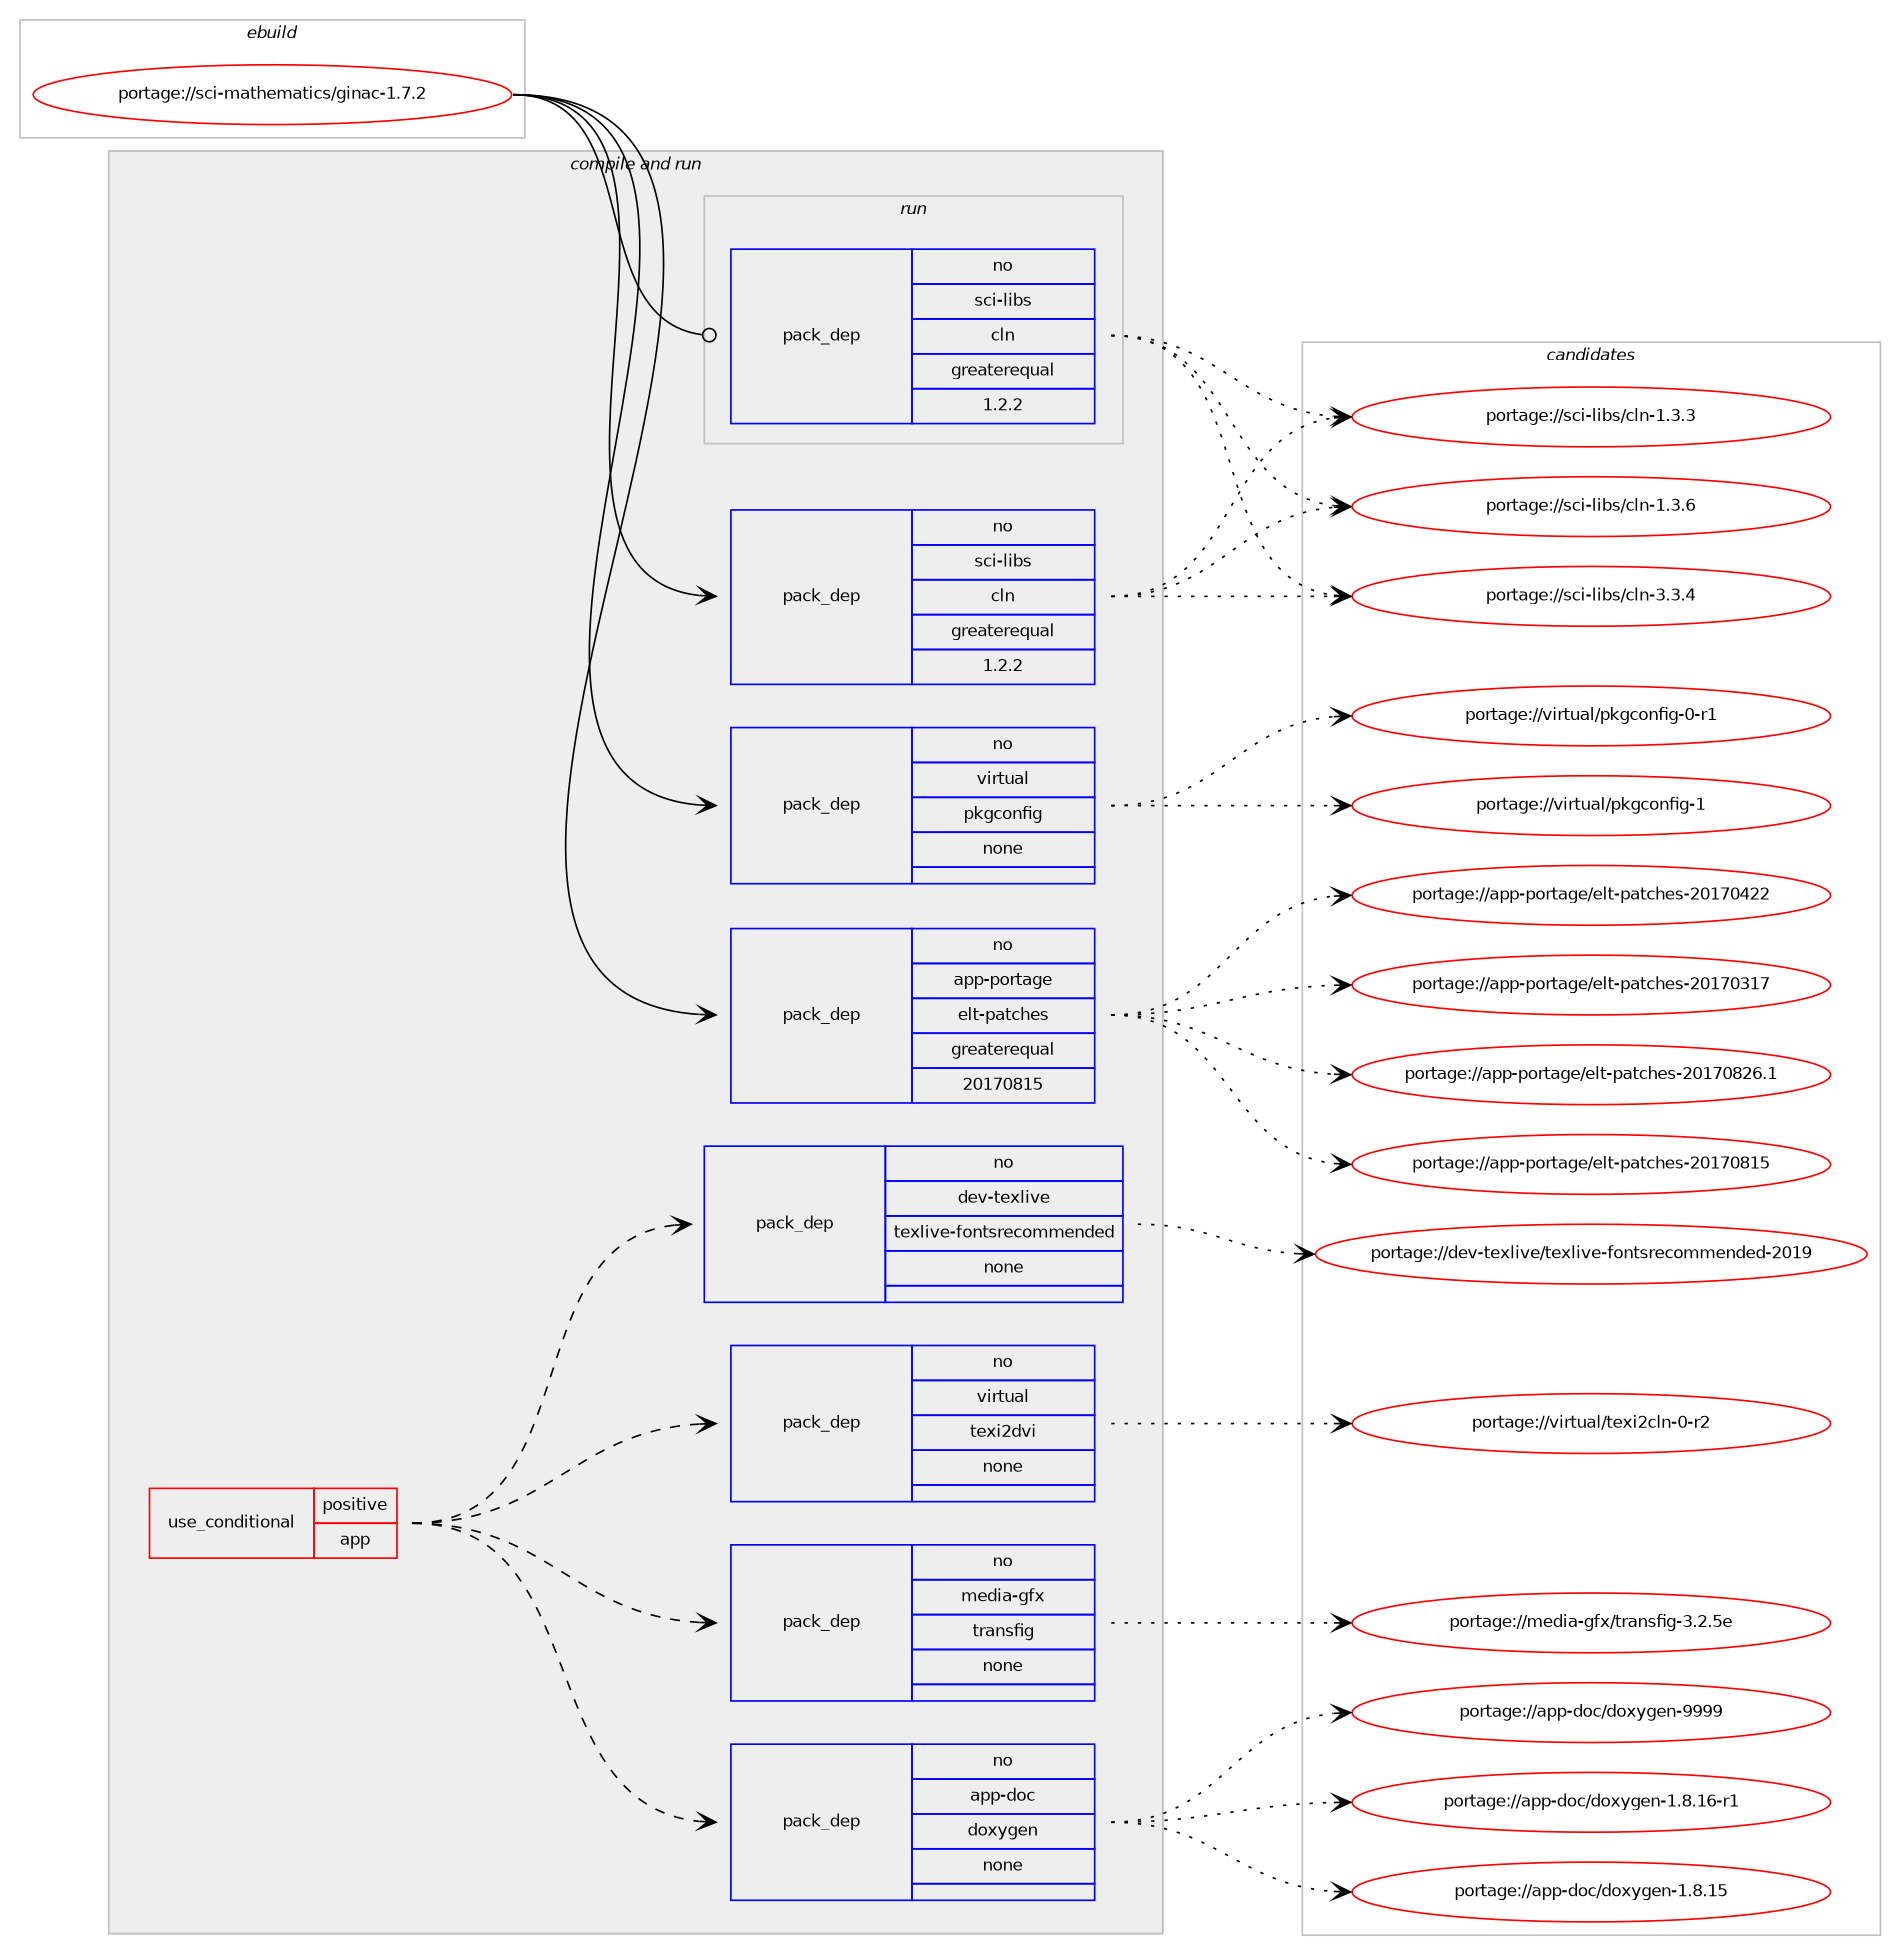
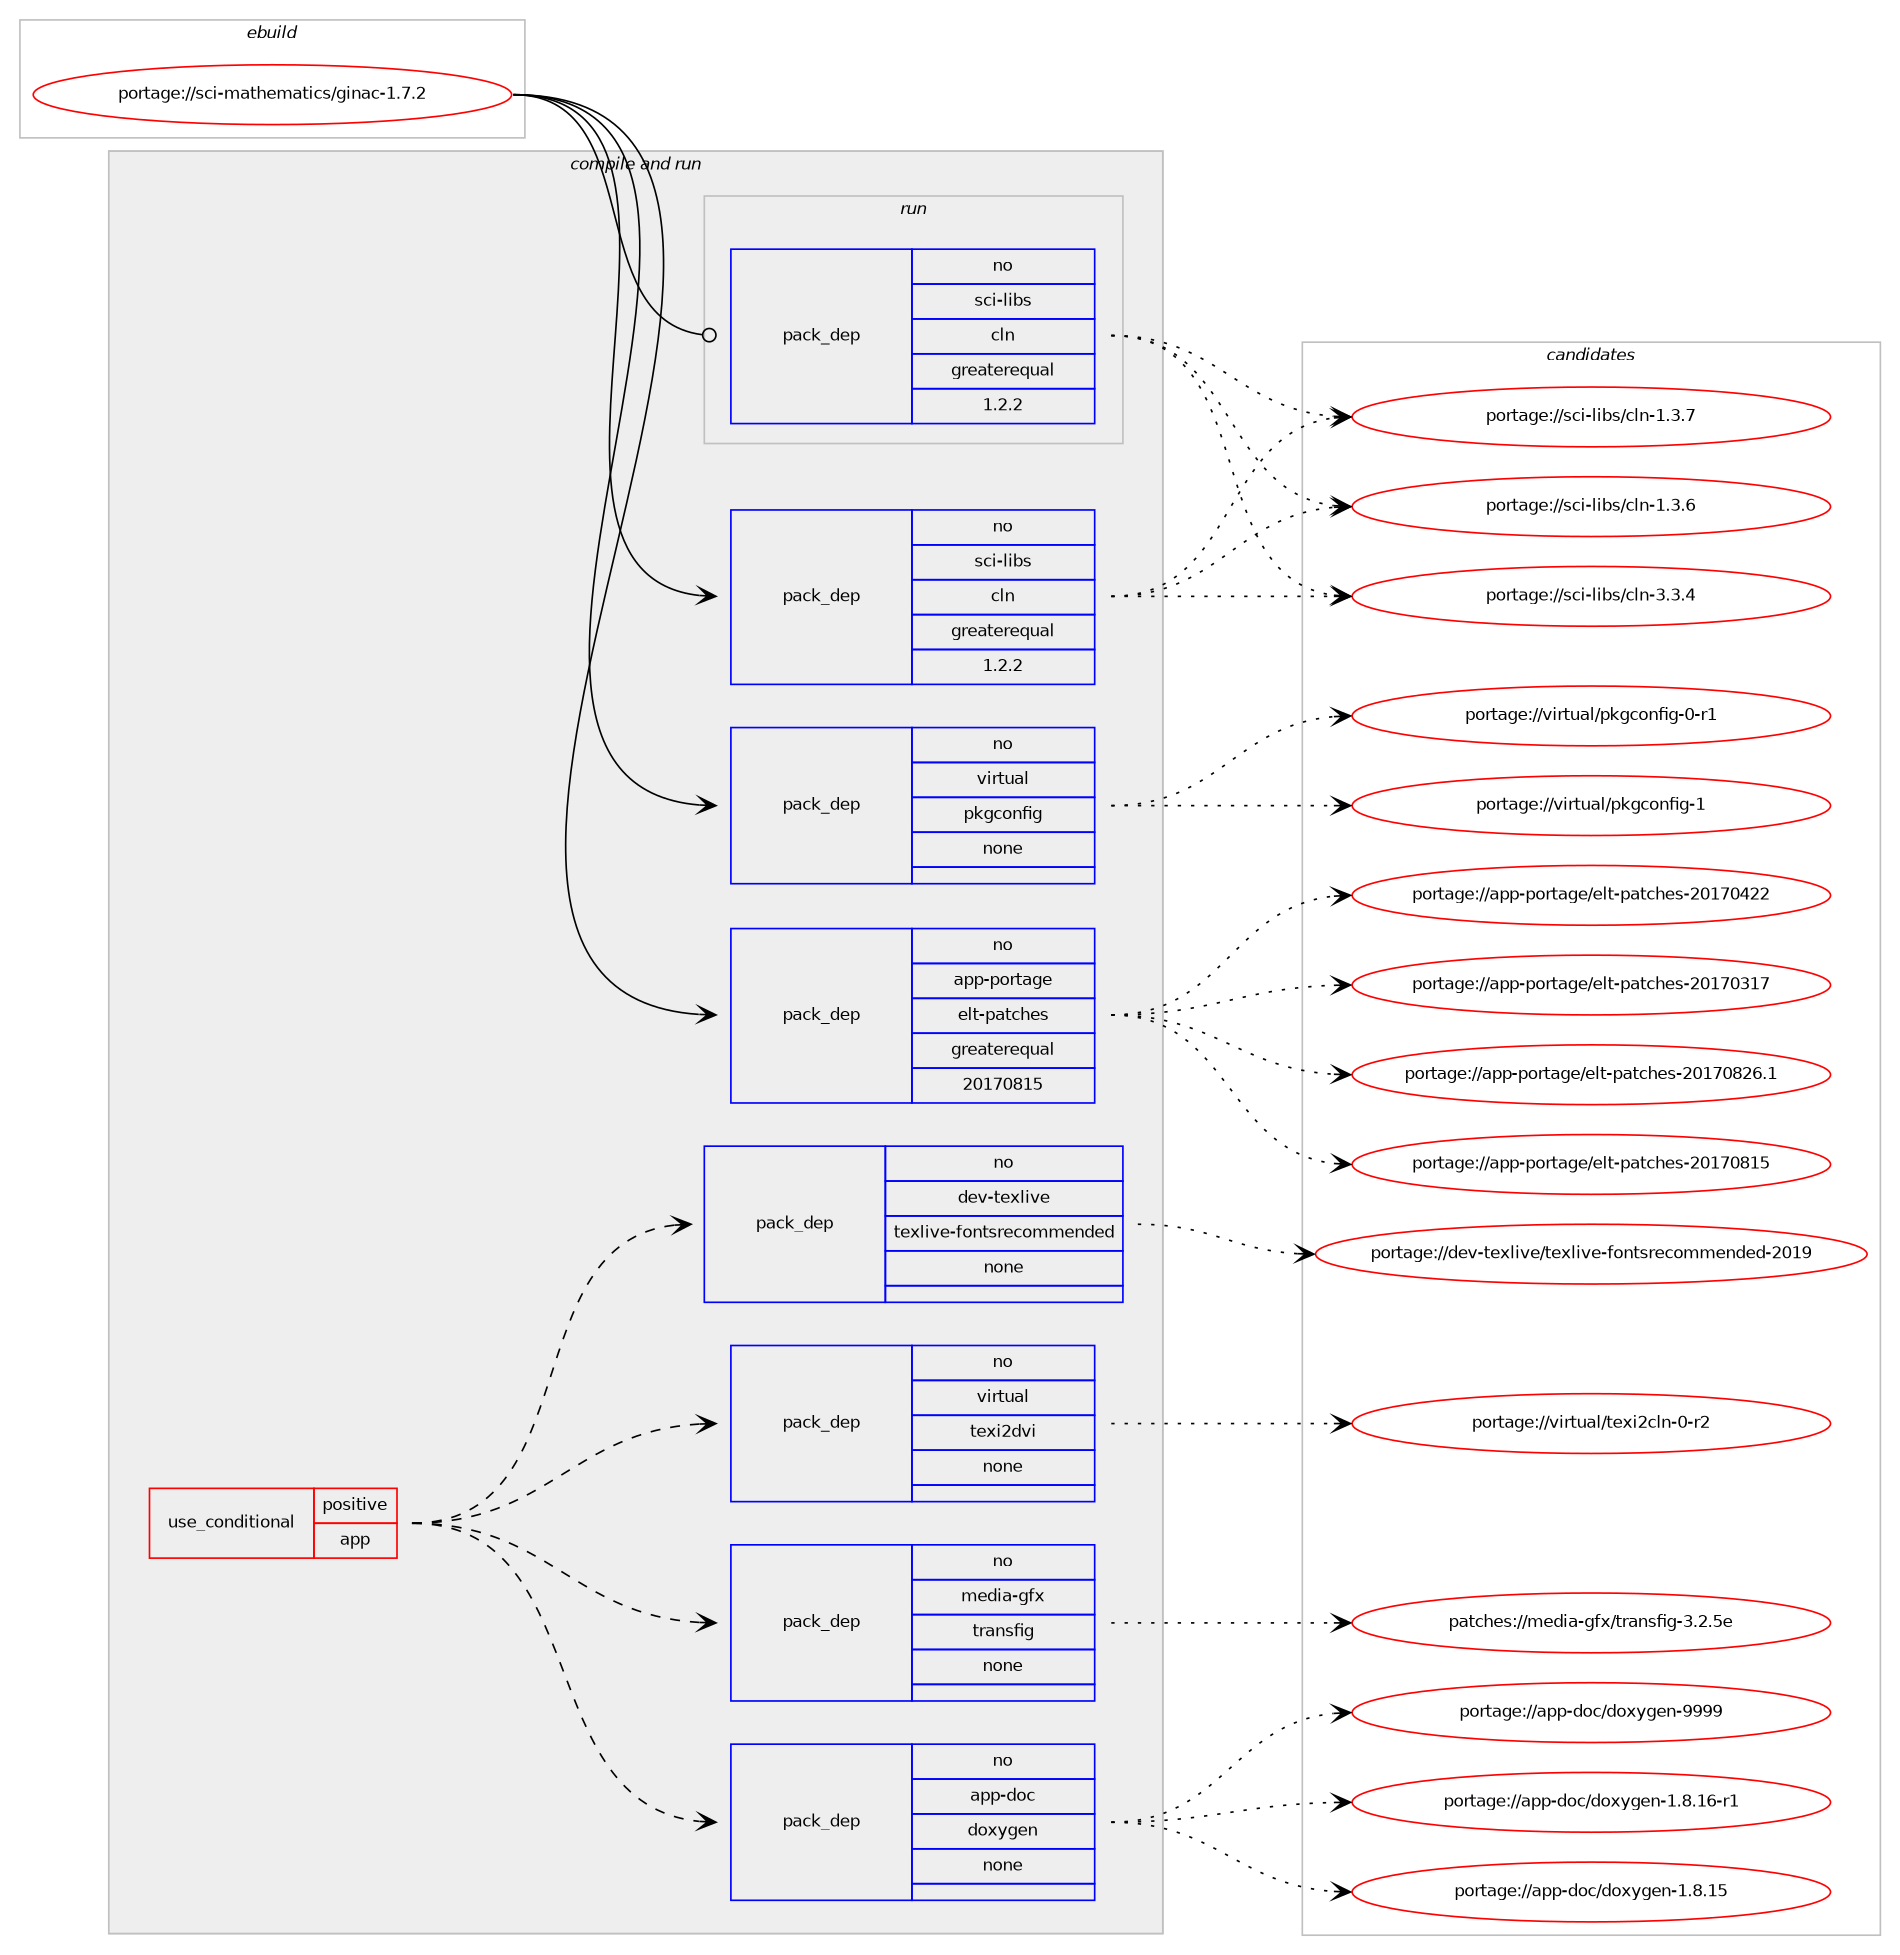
  digraph {
    compound=true
    concentrate=true
    fontname=Helvetica
    fontsize=10
    newrank=true
    rankdir=LR
    ranksep=1.5
    node [color=red fontname=Helvetica fontsize=10]
    edge [arrowhead=vee headport=w style=dotted tailport=e weight=100]
    n1 [label="portage://sci-mathematics/ginac-1.7.2" width=4]
    n2 [color=blue label=<<TABLE BORDER="0" CELLBORDER="1" CELLSPACING="0" CELLPADDING="4" WIDTH="220"><TR><TD ROWSPAN="6" CELLPADDING="30">pack_dep</TD></TR><TR><TD WIDTH="110">no</TD></TR><TR><TD>app-doc</TD></TR><TR><TD>doxygen</TD></TR><TR><TD>none</TD></TR><TR><TD></TD></TR></TABLE>> shape=none]
    n3 [color=blue label=<<TABLE BORDER="0" CELLBORDER="1" CELLSPACING="0" CELLPADDING="4" WIDTH="220"><TR><TD ROWSPAN="6" CELLPADDING="30">pack_dep</TD></TR><TR><TD WIDTH="110">no</TD></TR><TR><TD>media-gfx</TD></TR><TR><TD>transfig</TD></TR><TR><TD>none</TD></TR><TR><TD></TD></TR></TABLE>> shape=none]
    n4 [color=blue label=<<TABLE BORDER="0" CELLBORDER="1" CELLSPACING="0" CELLPADDING="4" WIDTH="220"><TR><TD ROWSPAN="6" CELLPADDING="30">pack_dep</TD></TR><TR><TD WIDTH="110">no</TD></TR><TR><TD>virtual</TD></TR><TR><TD>texi2dvi</TD></TR><TR><TD>none</TD></TR><TR><TD></TD></TR></TABLE>> shape=none]
    n5 [color=blue label=<<TABLE BORDER="0" CELLBORDER="1" CELLSPACING="0" CELLPADDING="4" WIDTH="220"><TR><TD ROWSPAN="6" CELLPADDING="30">pack_dep</TD></TR><TR><TD WIDTH="110">no</TD></TR><TR><TD>dev-texlive</TD></TR><TR><TD>texlive-fontsrecommended</TD></TR><TR><TD>none</TD></TR><TR><TD></TD></TR></TABLE>> shape=none]
    n6 [label=<<TABLE BORDER="0" CELLBORDER="1" CELLSPACING="0" CELLPADDING="4"><TR><TD ROWSPAN="3" CELLPADDING="10">use_conditional</TD></TR><TR><TD>positive</TD></TR><TR><TD>app</TD></TR></TABLE>> shape=none]
    n7 [color=blue label=<<TABLE BORDER="0" CELLBORDER="1" CELLSPACING="0" CELLPADDING="4" WIDTH="220"><TR><TD ROWSPAN="6" CELLPADDING="30">pack_dep</TD></TR><TR><TD WIDTH="110">no</TD></TR><TR><TD>app-portage</TD></TR><TR><TD>elt-patches</TD></TR><TR><TD>greaterequal</TD></TR><TR><TD>20170815</TD></TR></TABLE>> shape=none]
    n8 [color=blue label=<<TABLE BORDER="0" CELLBORDER="1" CELLSPACING="0" CELLPADDING="4" WIDTH="220"><TR><TD ROWSPAN="6" CELLPADDING="30">pack_dep</TD></TR><TR><TD WIDTH="110">no</TD></TR><TR><TD>sci-libs</TD></TR><TR><TD>cln</TD></TR><TR><TD>greaterequal</TD></TR><TR><TD>1.2.2</TD></TR></TABLE>> shape=none]
    n9 [color=blue label=<<TABLE BORDER="0" CELLBORDER="1" CELLSPACING="0" CELLPADDING="4" WIDTH="220"><TR><TD ROWSPAN="6" CELLPADDING="30">pack_dep</TD></TR><TR><TD WIDTH="110">no</TD></TR><TR><TD>virtual</TD></TR><TR><TD>pkgconfig</TD></TR><TR><TD>none</TD></TR><TR><TD></TD></TR></TABLE>> shape=none]
    n10 [color=blue label=<<TABLE BORDER="0" CELLBORDER="1" CELLSPACING="0" CELLPADDING="4" WIDTH="220"><TR><TD ROWSPAN="6" CELLPADDING="30">pack_dep</TD></TR><TR><TD WIDTH="110">no</TD></TR><TR><TD>sci-libs</TD></TR><TR><TD>cln</TD></TR><TR><TD>greaterequal</TD></TR><TR><TD>1.2.2</TD></TR></TABLE>> shape=none]
    n11 [label="portage://app-doc/doxygen-9999" width=4]
    n12 [label="portage://app-doc/doxygen-1.8.16-r1" width=4]
    n13 [label="portage://app-doc/doxygen-1.8.15" width=4]
-   n14 [label="portage://media-gfx/transfig-3.2.5e" width=4]
+   n14 [label="patches://media-gfx/transfig-3.2.5e" width=4]
    n15 [label="portage://virtual/texi2cln-0-r2" width=4]
    n16 [label="portage://dev-texlive/texlive-fontsrecommended-2019" width=4]
    n17 [label="portage://app-portage/elt-patches-20170826.1" width=4]
    n18 [label="portage://app-portage/elt-patches-20170815" width=4]
    n19 [label="portage://app-portage/elt-patches-20170422" width=4]
    n20 [label="portage://app-portage/elt-patches-20170317" width=4]
    n21 [label="portage://sci-libs/cln-1.3.6" width=4]
    n22 [label="portage://sci-libs/cln-3.3.4" width=4]
-   n23 [label="portage://sci-libs/cln-1.3.3" width=4]
+   n23 [label="portage://sci-libs/cln-1.3.7" width=4]
    n24 [label="portage://virtual/pkgconfig-1" width=4]
    n25 [label="portage://virtual/pkgconfig-0-r1" width=4]
    subgraph cluster_1 {
      color=gray
      label=<<i>ebuild</i>>
      rank=same
      n1
    }
    subgraph cluster_2 {
      color=gray
      label=<<i>dependencies</i>>
      subgraph cluster_3 {
        color=gray
        fillcolor="#eeeeee"
        label=<<i>compile</i>>
        style=filled
        subgraph sub_4 {
          color=gray
          fillcolor="#eeeeee"
          label=<<i>compile</i>>
          style=filled
          n6
          subgraph sub_5 {
            color=gray
            fillcolor="#eeeeee"
            label=<<i>compile</i>>
            style=filled
            n2
          }
          subgraph sub_6 {
            color=gray
            fillcolor="#eeeeee"
            label=<<i>compile</i>>
            style=filled
            n3
          }
          subgraph sub_7 {
            color=gray
            fillcolor="#eeeeee"
            label=<<i>compile</i>>
            style=filled
            n4
          }
          subgraph sub_8 {
            color=gray
            fillcolor="#eeeeee"
            label=<<i>compile</i>>
            style=filled
            n5
          }
        }
        subgraph sub_9 {
          color=gray
          fillcolor="#eeeeee"
          label=<<i>compile</i>>
          style=filled
          n7
        }
        subgraph sub_10 {
          color=gray
          fillcolor="#eeeeee"
          label=<<i>compile</i>>
          style=filled
          n8
        }
        subgraph sub_11 {
          color=gray
          fillcolor="#eeeeee"
          label=<<i>compile</i>>
          style=filled
          n9
        }
      }
      subgraph cluster_12 {
        color=gray
        fillcolor="#eeeeee"
        label=<<i>compile and run</i>>
        style=filled
      }
      subgraph cluster_13 {
        color=gray
        fillcolor="#eeeeee"
        label=<<i>run</i>>
        style=filled
        subgraph sub_14 {
          color=gray
          fillcolor="#eeeeee"
          label=<<i>run</i>>
          style=filled
          n10
        }
      }
    }
    subgraph cluster_15 {
      color=gray
      label=<<i>candidates</i>>
      rank=same
      subgraph sub_16 {
        color=black
        label=<<i>candidates</i>>
        nodesep=1
        rank=same
        n11
        n12
        n13
      }
      subgraph sub_17 {
        color=black
        label=<<i>candidates</i>>
        nodesep=1
        rank=same
        n14
      }
      subgraph sub_18 {
        color=black
        label=<<i>candidates</i>>
        nodesep=1
        rank=same
        n15
      }
      subgraph sub_19 {
        color=black
        label=<<i>candidates</i>>
        nodesep=1
        rank=same
        n16
      }
      subgraph sub_20 {
        color=black
        label=<<i>candidates</i>>
        nodesep=1
        rank=same
        n17
        n18
        n19
        n20
      }
      subgraph sub_21 {
        color=black
        label=<<i>candidates</i>>
        nodesep=1
        rank=same
        n21
        n22
        n23
      }
      subgraph sub_22 {
        color=black
        label=<<i>candidates</i>>
        nodesep=1
        rank=same
        n24
        n25
      }
      subgraph sub_23 {
        color=black
        label=<<i>candidates</i>>
        nodesep=1
        rank=same
        n21
        n22
        n23
      }
    }
    n1 -> n7 [style=solid weight=20]
    n1 -> n8 [style=solid weight=20]
    n1 -> n9 [style=solid weight=20]
    n1 -> n10 [arrowhead=odot style=solid weight=20]
    n2 -> n11
    n2 -> n12
    n2 -> n13
    n3 -> n14
    n4 -> n15
    n5 -> n16
    n6 -> n2 [style=dashed weight=20]
    n6 -> n3 [style=dashed weight=20]
    n6 -> n4 [style=dashed weight=20]
    n6 -> n5 [style=dashed weight=20]
    n7 -> n17
    n7 -> n18
    n7 -> n19
    n7 -> n20
    n8 -> n21
    n8 -> n22
    n8 -> n23
    n9 -> n24
    n9 -> n25
    n10 -> n21
    n10 -> n22
    n10 -> n23
  }
